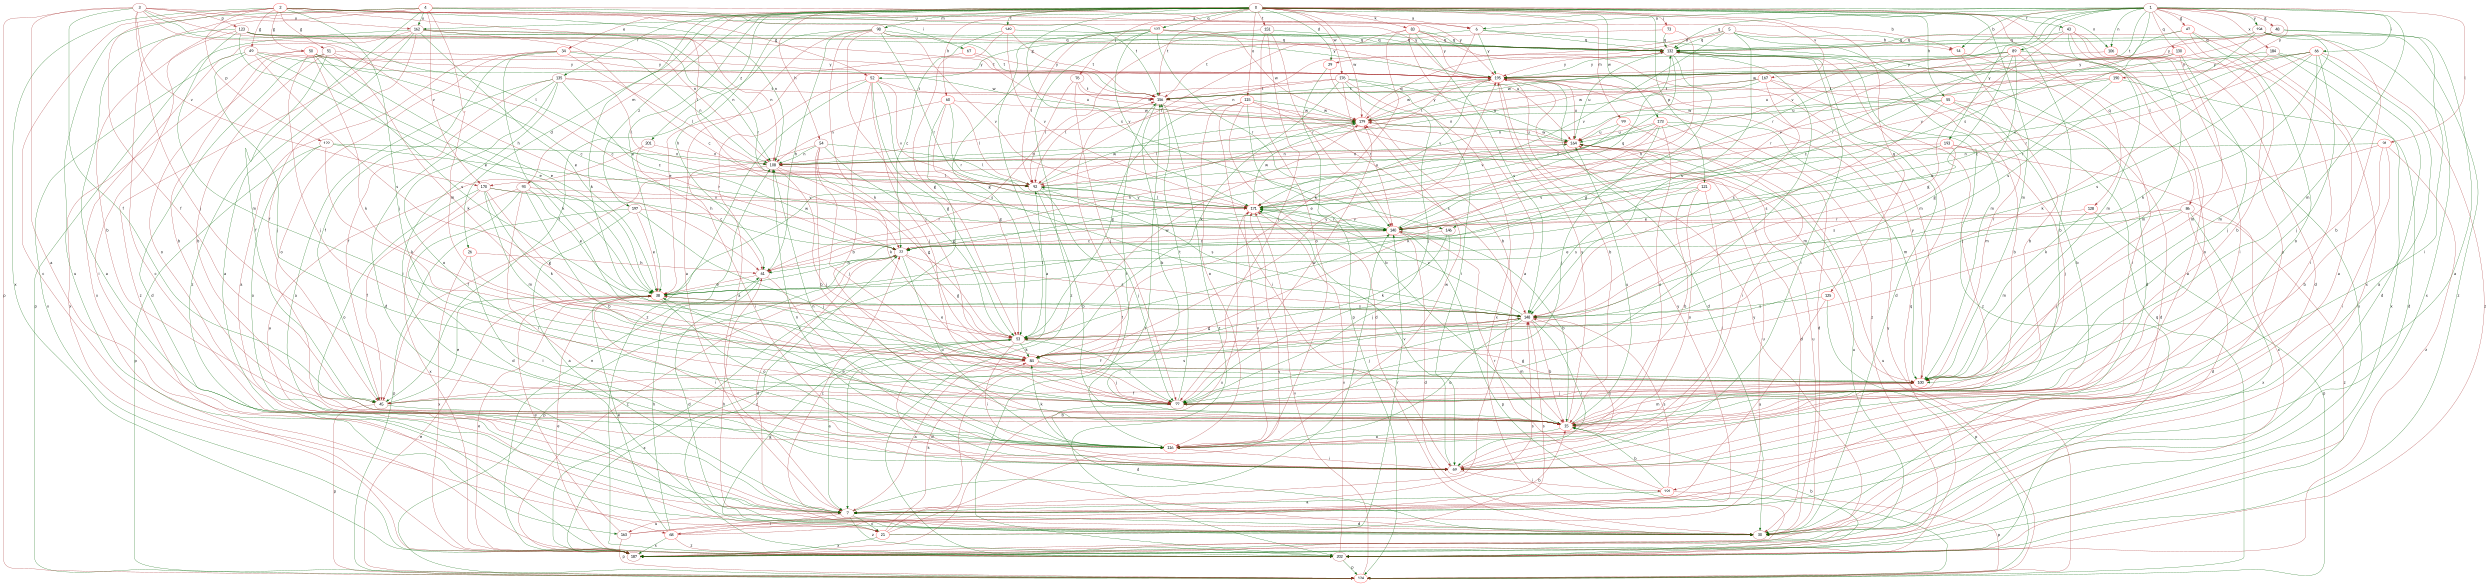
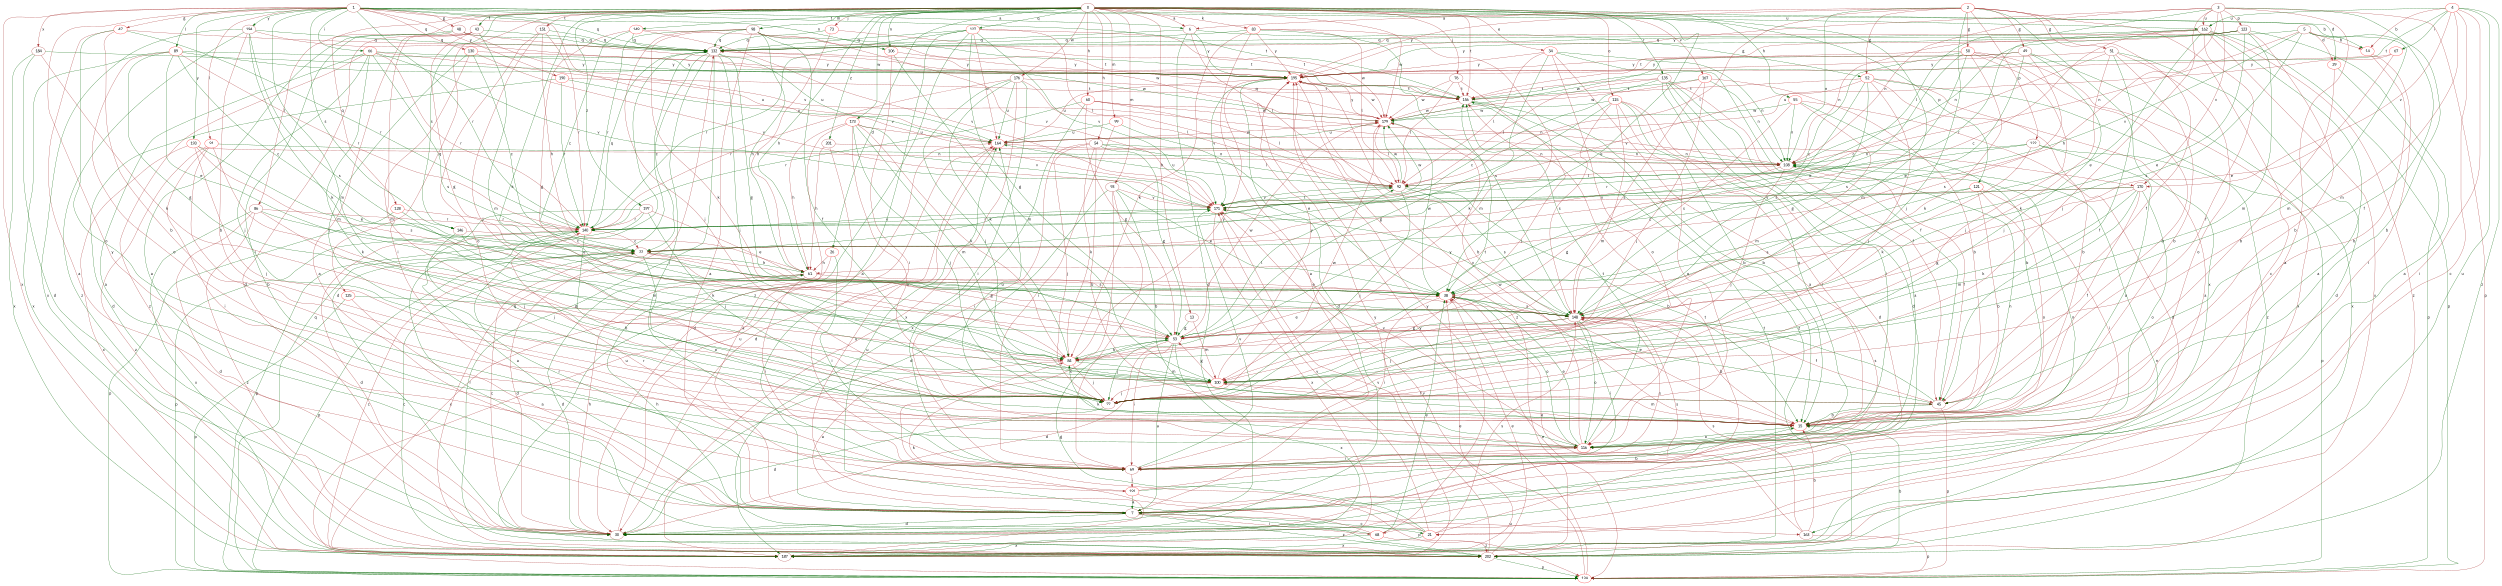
  strict digraph {
    fontname="IBM Plex Sans"
    node [color=red fontname="IBM Plex Sans"]
    edge [color=brown fontname="IBM Plex Sans"]
    0 [color=brown]
    6 [color=brown]
+   13 [color=brown]
    26
    29
    34
    38
    43 [color=brown]
    54 [color=brown]
    55
    60
    61 [color=brown]
    73
    76 [color=brown]
    83
    84
    86 [color=brown]
    93 [color=brown]
    98 [color=brown]
    99
    100
    106
    115
    121
    125
    127
    128
    135 [color=brown]
    146 [color=brown]
    149
    151 [color=brown]
    156 [color=brown]
    167
    173
    176 [color=brown]
    179
    197 [color=brown]
    201 [color=brown]
    132 [color=brown]
    52
    92 [color=brown]
    195
    30 [color=brown]
    53 [color=brown]
    187 [color=brown]
    69 [color=brown]
    124
    15
    45 [color=brown]
    108 [color=brown]
    7 [color=brown]
    116
    148 [color=brown]
    77 [color=brown]
    140
    202 [color=brown]
    171
    164
    22 [color=brown]
    1 [color=brown]
    14
    47
    48 [color=brown]
    66
    89
    91
    130
    162 [color=brown]
    170 [color=brown]
    184 [color=brown]
    190
    191
    193
    194 [color=brown]
    2
    21
    49 [color=brown]
    50
    51 [color=brown]
    122 [color=brown]
    3 [color=brown]
    123 [color=brown]
    68
    163 [color=brown]
    4
    67
    5 [color=brown]
    0 -> 6 [label=a]
+   0 -> 13 [label=b]
    0 -> 26 [color=darkgreen label=d]
    0 -> 29 [color=darkgreen label=d]
    0 -> 34 [label=e]
    0 -> 38 [color=darkgreen label=e]
    0 -> 43 [color=darkgreen label=f]
    0 -> 54 [label=h]
    0 -> 55 [color=darkgreen label=h]
    0 -> 60 [label=h]
    0 -> 61 [color=darkgreen label=h]
    0 -> 73 [label=j]
    0 -> 76 [label=j]
    0 -> 83 [label=k]
    0 -> 84 [color=darkgreen label=k]
    0 -> 86 [label=l]
    0 -> 93 [label=m]
    0 -> 98 [color=darkgreen label=m]
    0 -> 99 [label=m]
    0 -> 100 [color=darkgreen label=m]
    0 -> 106 [color=darkgreen label=n]
    0 -> 115 [label=o]
    0 -> 121 [color=darkgreen label=p]
    0 -> 125 [label=q]
    0 -> 127 [color=darkgreen label=q]
    0 -> 128 [label=q]
    0 -> 135 [color=darkgreen label=r]
    0 -> 146 [color=darkgreen label=s]
    0 -> 149 [color=darkgreen label=t]
    0 -> 151 [label=t]
    0 -> 156 [label=t]
    0 -> 167 [label=v]
    0 -> 173 [color=darkgreen label=w]
    0 -> 176 [label=w]
    0 -> 179 [label=w]
    0 -> 197 [color=darkgreen label=z]
    0 -> 201 [color=darkgreen label=z]
    6 -> 132 [color=darkgreen label=q]
    6 -> 52 [color=darkgreen label=g]
    6 -> 92 [label=l]
    6 -> 195 [color=darkgreen label=y]
    6 -> 30 [color=darkgreen label=d]
+   13 -> 100 [label=m]
+   13 -> 53 [color=darkgreen label=g]
    26 -> 61 [label=h]
    26 -> 187 [label=x]
    26 -> 69 [color=darkgreen label=i]
    29 -> 124 [color=darkgreen label=p]
    29 -> 15 [label=b]
    34 -> 84 [color=darkgreen label=k]
    34 -> 92 [label=l]
    34 -> 195 [label=y]
    34 -> 45 [color=darkgreen label=f]
    34 -> 108 [color=darkgreen label=n]
    34 -> 7 [label=a]
    34 -> 116 [label=o]
    38 -> 179 [color=darkgreen label=w]
    38 -> 69 [label=i]
    38 -> 116 [color=darkgreen label=o]
    38 -> 148 [color=darkgreen label=s]
    43 -> 100 [color=darkgreen label=m]
    43 -> 132 [color=darkgreen label=q]
    43 -> 30 [label=d]
    43 -> 53 [label=g]
    43 -> 69 [label=i]
    43 -> 7 [label=a]
    54 -> 84 [label=k]
    54 -> 92 [color=darkgreen label=l]
    54 -> 53 [color=darkgreen label=g]
    54 -> 69 [label=i]
    54 -> 15 [label=b]
    54 -> 108 [color=darkgreen label=n]
    54 -> 77 [label=j]
    55 -> 100 [label=m]
    55 -> 179 [color=darkgreen label=w]
    55 -> 30 [label=d]
    55 -> 15 [color=darkgreen label=b]
    55 -> 108 [color=darkgreen label=n]
    55 -> 148 [label=s]
    60 -> 179 [label=w]
    60 -> 92 [label=l]
    60 -> 53 [label=g]
    60 -> 187 [color=darkgreen label=x]
    60 -> 108 [label=n]
    60 -> 140 [color=darkgreen label=r]
    61 -> 38 [label=e]
    61 -> 30 [color=darkgreen label=d]
    61 -> 69 [label=i]
    73 -> 61 [label=h]
    73 -> 156 [label=t]
    73 -> 132 [color=darkgreen label=q]
    76 -> 156 [label=t]
    76 -> 179 [label=w]
    76 -> 92 [label=l]
    76 -> 77 [label=j]
    83 -> 84 [label=k]
    83 -> 100 [label=m]
    83 -> 132 [color=darkgreen label=q]
    83 -> 92 [label=l]
    83 -> 195 [label=y]
    83 -> 7 [label=a]
    83 -> 148 [color=darkgreen label=s]
    84 -> 100 [color=darkgreen label=m]
    84 -> 195 [label=y]
    84 -> 7 [label=a]
    84 -> 77 [label=j]
    86 -> 38 [color=darkgreen label=e]
    86 -> 30 [label=d]
    86 -> 187 [color=darkgreen label=x]
    86 -> 77 [label=j]
    86 -> 140 [label=r]
    86 -> 202 [label=z]
    93 -> 38 [color=darkgreen label=e]
    93 -> 30 [color=darkgreen label=d]
    93 -> 187 [label=x]
    93 -> 69 [label=i]
    93 -> 15 [color=darkgreen label=b]
    93 -> 171 [label=v]
    98 -> 61 [color=darkgreen label=h]
    98 -> 84 [label=k]
    98 -> 156 [color=darkgreen label=t]
    98 -> 132 [color=darkgreen label=q]
    98 -> 45 [color=darkgreen label=f]
    98 -> 7 [label=a]
    98 -> 77 [label=j]
    98 -> 140 [color=darkgreen label=r]
    98 -> 171 [label=v]
    99 -> 38 [color=darkgreen label=e]
    99 -> 69 [label=i]
    99 -> 164 [color=darkgreen label=u]
    100 -> 195 [label=y]
    100 -> 53 [label=g]
    100 -> 45 [label=f]
    100 -> 77 [label=j]
    106 -> 100 [color=darkgreen label=m]
    106 -> 195 [label=y]
    106 -> 69 [label=i]
    115 -> 100 [label=m]
    115 -> 179 [color=darkgreen label=w]
    115 -> 30 [label=d]
    115 -> 53 [color=darkgreen label=g]
    115 -> 69 [label=i]
    115 -> 15 [color=darkgreen label=b]
    115 -> 116 [label=o]
    115 -> 148 [label=s]
    121 -> 69 [label=i]
    121 -> 15 [label=b]
    121 -> 116 [label=o]
    121 -> 148 [color=darkgreen label=s]
    121 -> 171 [color=darkgreen label=v]
    125 -> 124 [color=darkgreen label=p]
    125 -> 7 [label=a]
    125 -> 148 [color=darkgreen label=s]
    127 -> 179 [label=w]
    127 -> 132 [color=darkgreen label=q]
    127 -> 92 [label=l]
    127 -> 53 [color=darkgreen label=g]
    127 -> 7 [color=darkgreen label=a]
    127 -> 140 [color=darkgreen label=r]
    127 -> 202 [color=darkgreen label=z]
    127 -> 171 [color=darkgreen label=v]
    127 -> 164 [label=u]
    128 -> 100 [color=darkgreen label=m]
    128 -> 124 [color=darkgreen label=p]
    128 -> 140 [label=r]
    135 -> 156 [label=t]
    135 -> 92 [label=l]
    135 -> 30 [color=darkgreen label=d]
    135 -> 69 [color=darkgreen label=i]
    135 -> 45 [label=f]
    135 -> 7 [color=darkgreen label=a]
    135 -> 116 [color=darkgreen label=o]
    135 -> 22 [color=darkgreen label=c]
    146 -> 84 [color=darkgreen label=k]
    146 -> 77 [color=darkgreen label=j]
    146 -> 22 [label=c]
    149 -> 156 [label=t]
    149 -> 132 [color=darkgreen label=q]
    149 -> 53 [label=g]
    149 -> 171 [label=v]
    149 -> 22 [color=darkgreen label=c]
    151 -> 61 [label=h]
    151 -> 132 [color=darkgreen label=q]
    151 -> 116 [label=o]
    151 -> 77 [label=j]
    151 -> 140 [label=r]
    156 -> 179 [label=w]
    156 -> 15 [color=darkgreen label=b]
    156 -> 202 [color=darkgreen label=z]
    167 -> 156 [color=darkgreen label=t]
    167 -> 179 [label=w]
    167 -> 15 [label=b]
    167 -> 108 [color=darkgreen label=n]
    167 -> 148 [label=s]
    167 -> 77 [label=j]
    173 -> 61 [label=h]
    173 -> 84 [label=k]
    173 -> 100 [color=darkgreen label=m]
    173 -> 30 [label=d]
    173 -> 116 [label=o]
    173 -> 77 [color=darkgreen label=j]
    173 -> 171 [color=darkgreen label=v]
    173 -> 164 [label=u]
    176 -> 84 [color=darkgreen label=k]
    176 -> 156 [label=t]
    176 -> 92 [label=l]
    176 -> 187 [label=x]
    176 -> 69 [color=darkgreen label=i]
    176 -> 77 [color=darkgreen label=j]
    176 -> 140 [label=r]
    176 -> 164 [color=darkgreen label=u]
    179 -> 132 [label=q]
    179 -> 92 [label=l]
    179 -> 195 [label=y]
    179 -> 164 [color=darkgreen label=u]
    197 -> 38 [label=e]
    197 -> 124 [color=darkgreen label=p]
    197 -> 7 [color=darkgreen label=a]
    197 -> 77 [color=darkgreen label=j]
    197 -> 140 [label=r]
    201 -> 61 [label=h]
    201 -> 108 [label=n]
    201 -> 7 [label=a]
    132 -> 195 [label=y]
    132 -> 30 [color=darkgreen label=d]
    132 -> 53 [color=darkgreen label=g]
    132 -> 69 [color=darkgreen label=i]
    132 -> 77 [color=darkgreen label=j]
    132 -> 202 [color=darkgreen label=z]
    132 -> 164 [color=darkgreen label=u]
    132 -> 22 [color=darkgreen label=c]
    52 -> 156 [label=t]
    52 -> 53 [color=darkgreen label=g]
    52 -> 15 [label=b]
    52 -> 7 [label=a]
    52 -> 148 [color=darkgreen label=s]
    52 -> 77 [label=j]
    52 -> 202 [color=darkgreen label=z]
    52 -> 171 [label=v]
    92 -> 179 [color=darkgreen label=w]
    92 -> 15 [color=darkgreen label=b]
    92 -> 148 [color=darkgreen label=s]
    92 -> 77 [color=darkgreen label=j]
    92 -> 171 [color=darkgreen label=v]
    92 -> 164 [color=darkgreen label=u]
    195 -> 156 [color=darkgreen label=t]
    195 -> 179 [label=w]
    195 -> 30 [color=darkgreen label=d]
    195 -> 15 [label=b]
    195 -> 202 [label=z]
    195 -> 171 [color=darkgreen label=v]
    195 -> 164 [label=u]
    30 -> 61 [label=h]
    30 -> 164 [label=u]
    30 -> 22 [label=c]
    53 -> 38 [label=e]
    53 -> 84 [color=darkgreen label=k]
    53 -> 179 [label=w]
    53 -> 92 [color=darkgreen label=l]
    53 -> 30 [label=d]
    53 -> 187 [color=darkgreen label=x]
    53 -> 69 [label=i]
    53 -> 7 [color=darkgreen label=a]
    53 -> 77 [color=darkgreen label=j]
    187 -> 38 [label=e]
    187 -> 195 [label=y]
    187 -> 108 [color=darkgreen label=n]
    187 -> 22 [label=c]
    69 -> 108 [color=darkgreen label=n]
    69 -> 148 [label=s]
    69 -> 171 [color=darkgreen label=v]
    69 -> 191 [label=i]
    124 -> 38 [label=e]
    124 -> 132 [color=darkgreen label=q]
    124 -> 195 [label=y]
    124 -> 171 [label=v]
    124 -> 164 [label=u]
    15 -> 100 [label=m]
    15 -> 195 [label=y]
    15 -> 116 [color=darkgreen label=o]
    15 -> 164 [color=darkgreen label=u]
    45 -> 38 [color=darkgreen label=e]
    45 -> 124 [label=p]
    45 -> 15 [color=darkgreen label=b]
    45 -> 148 [color=darkgreen label=s]
    108 -> 92 [label=l]
    108 -> 53 [label=g]
    108 -> 45 [label=f]
    108 -> 77 [label=j]
    7 -> 30 [color=darkgreen label=d]
    7 -> 140 [color=darkgreen label=r]
    7 -> 202 [color=darkgreen label=z]
    7 -> 21 [color=darkgreen label=c]
    7 -> 68 [label=i]
    7 -> 163 [label=u]
    116 -> 38 [color=darkgreen label=e]
    116 -> 84 [color=darkgreen label=k]
    116 -> 156 [color=darkgreen label=t]
    116 -> 179 [label=w]
    116 -> 69 [label=i]
    116 -> 108 [color=darkgreen label=n]
    116 -> 171 [label=v]
    148 -> 53 [label=g]
    148 -> 69 [color=darkgreen label=i]
    148 -> 15 [label=b]
    148 -> 45 [label=f]
    148 -> 116 [color=darkgreen label=o]
    148 -> 77 [color=darkgreen label=j]
    148 -> 171 [color=darkgreen label=v]
    77 -> 156 [color=darkgreen label=t]
    77 -> 179 [label=w]
    77 -> 30 [color=darkgreen label=d]
    140 -> 132 [color=darkgreen label=q]
    140 -> 30 [label=d]
    140 -> 124 [color=darkgreen label=p]
    140 -> 15 [color=darkgreen label=b]
    140 -> 171 [color=darkgreen label=v]
    140 -> 22 [label=c]
    202 -> 38 [label=e]
    202 -> 156 [color=darkgreen label=t]
    202 -> 132 [label=q]
    202 -> 124 [color=darkgreen label=p]
    202 -> 15 [color=darkgreen label=b]
    202 -> 171 [label=v]
    202 -> 164 [color=darkgreen label=u]
    202 -> 22 [color=darkgreen label=c]
    171 -> 179 [color=darkgreen label=w]
    171 -> 92 [color=darkgreen label=l]
    171 -> 187 [label=x]
    171 -> 140 [color=darkgreen label=r]
    164 -> 179 [label=w]
    164 -> 30 [label=d]
    164 -> 108 [label=n]
    22 -> 61 [color=darkgreen label=h]
    22 -> 30 [label=d]
    22 -> 53 [label=g]
    22 -> 124 [color=darkgreen label=p]
    22 -> 116 [color=darkgreen label=o]
    22 -> 148 [label=s]
    1 -> 6 [color=darkgreen label=a]
    1 -> 100 [color=darkgreen label=m]
    1 -> 106 [color=darkgreen label=n]
    1 -> 146 [color=darkgreen label=s]
    1 -> 156 [color=darkgreen label=t]
    1 -> 132 [color=darkgreen label=q]
    1 -> 187 [label=x]
    1 -> 140 [color=darkgreen label=r]
    1 -> 14 [color=darkgreen label=b]
    1 -> 47 [label=g]
    1 -> 48 [label=g]
    1 -> 66 [color=darkgreen label=i]
    1 -> 89 [color=darkgreen label=l]
    1 -> 91 [label=l]
    1 -> 130 [label=q]
    1 -> 162 [color=darkgreen label=u]
    1 -> 170 [label=v]
    1 -> 184 [label=x]
    1 -> 190 [label=y]
    1 -> 191 [label=y]
    1 -> 193 [color=darkgreen label=y]
    1 -> 194 [color=darkgreen label=y]
    14 -> 69 [label=i]
    14 -> 15 [label=b]
    47 -> 132 [label=q]
    47 -> 15 [label=b]
    47 -> 7 [label=a]
    47 -> 116 [color=darkgreen label=o]
    47 -> 140 [color=darkgreen label=r]
    48 -> 132 [color=darkgreen label=q]
    48 -> 195 [label=y]
    48 -> 69 [color=darkgreen label=i]
    48 -> 7 [color=darkgreen label=a]
    48 -> 171 [label=v]
    66 -> 100 [color=darkgreen label=m]
    66 -> 195 [color=darkgreen label=y]
    66 -> 7 [color=darkgreen label=a]
    66 -> 148 [color=darkgreen label=s]
    66 -> 77 [color=darkgreen label=j]
    66 -> 140 [label=r]
    66 -> 202 [label=z]
    66 -> 171 [color=darkgreen label=v]
    66 -> 164 [label=u]
    89 -> 38 [color=darkgreen label=e]
    89 -> 179 [color=darkgreen label=w]
    89 -> 195 [color=darkgreen label=y]
    89 -> 53 [color=darkgreen label=g]
    89 -> 187 [color=darkgreen label=x]
    89 -> 116 [label=o]
    89 -> 140 [label=r]
    89 -> 22 [color=darkgreen label=c]
    91 -> 84 [label=k]
    91 -> 69 [label=i]
    91 -> 15 [label=b]
    91 -> 108 [color=darkgreen label=n]
    91 -> 202 [label=z]
    130 -> 100 [label=m]
    130 -> 195 [label=y]
    130 -> 77 [color=darkgreen label=j]
    130 -> 171 [label=v]
    130 -> 22 [color=darkgreen label=c]
    162 -> 38 [color=darkgreen label=e]
    162 -> 132 [color=darkgreen label=q]
    162 -> 187 [label=x]
    162 -> 124 [color=darkgreen label=p]
    162 -> 45 [label=f]
    162 -> 108 [label=n]
    162 -> 7 [color=darkgreen label=a]
    162 -> 140 [color=darkgreen label=r]
    162 -> 202 [label=z]
    162 -> 22 [label=c]
    170 -> 84 [color=darkgreen label=k]
    170 -> 100 [color=darkgreen label=m]
    170 -> 53 [label=g]
    170 -> 45 [label=f]
    170 -> 116 [color=darkgreen label=o]
    170 -> 171 [label=v]
    170 -> 22 [color=darkgreen label=c]
    184 -> 84 [label=k]
    184 -> 195 [color=darkgreen label=y]
    184 -> 30 [color=darkgreen label=d]
    184 -> 187 [color=darkgreen label=x]
    190 -> 156 [label=t]
    190 -> 30 [color=darkgreen label=d]
    190 -> 140 [color=darkgreen label=r]
    190 -> 164 [color=darkgreen label=u]
    191 -> 124 [label=p]
    191 -> 15 [color=darkgreen label=b]
    191 -> 7 [color=darkgreen label=a]
    191 -> 148 [label=s]
    191 -> 140 [label=r]
    193 -> 38 [color=darkgreen label=e]
    193 -> 187 [label=x]
    193 -> 108 [label=n]
    193 -> 148 [label=s]
    193 -> 77 [label=j]
    194 -> 84 [color=darkgreen label=k]
    194 -> 179 [label=w]
    194 -> 132 [color=darkgreen label=q]
    194 -> 187 [color=darkgreen label=x]
    194 -> 15 [label=b]
    194 -> 148 [color=darkgreen label=s]
    194 -> 202 [color=darkgreen label=z]
    2 -> 6 [label=a]
    2 -> 52 [label=g]
    2 -> 92 [label=l]
    2 -> 195 [label=y]
    2 -> 187 [color=darkgreen label=x]
    2 -> 45 [label=f]
    2 -> 108 [color=darkgreen label=n]
    2 -> 77 [color=darkgreen label=j]
    2 -> 21 [label=c]
    2 -> 49 [label=g]
    2 -> 50 [label=g]
    2 -> 51 [label=g]
    2 -> 122 [label=p]
    21 -> 84 [label=k]
    21 -> 156 [label=t]
    21 -> 53 [color=darkgreen label=g]
    21 -> 187 [color=darkgreen label=x]
    21 -> 148 [label=s]
    21 -> 140 [color=darkgreen label=r]
    21 -> 171 [label=v]
    49 -> 38 [color=darkgreen label=e]
    49 -> 179 [color=darkgreen label=w]
    49 -> 195 [label=y]
    49 -> 187 [color=darkgreen label=x]
    49 -> 148 [label=s]
    49 -> 77 [color=darkgreen label=j]
    50 -> 38 [color=darkgreen label=e]
    50 -> 84 [label=k]
    50 -> 195 [label=y]
    50 -> 187 [label=x]
    50 -> 15 [label=b]
    50 -> 148 [color=darkgreen label=s]
    50 -> 77 [label=j]
    50 -> 22 [color=darkgreen label=c]
    51 -> 84 [label=k]
    51 -> 195 [label=y]
    51 -> 30 [color=darkgreen label=d]
    51 -> 15 [label=b]
    51 -> 45 [color=darkgreen label=f]
    51 -> 116 [label=o]
    51 -> 22 [label=c]
    122 -> 84 [label=k]
    122 -> 124 [color=darkgreen label=p]
    122 -> 108 [color=darkgreen label=n]
    122 -> 116 [color=darkgreen label=o]
    122 -> 140 [color=darkgreen label=r]
    3 -> 61 [label=h]
    3 -> 92 [color=darkgreen label=l]
    3 -> 195 [label=y]
    3 -> 124 [label=p]
    3 -> 45 [color=darkgreen label=f]
    3 -> 108 [label=n]
    3 -> 7 [label=a]
    3 -> 77 [label=j]
    3 -> 162 [label=u]
    3 -> 170 [label=v]
    3 -> 123 [label=p]
    123 -> 38 [color=darkgreen label=e]
    123 -> 100 [color=darkgreen label=m]
    123 -> 156 [label=t]
    123 -> 132 [label=q]
    123 -> 195 [color=darkgreen label=y]
    123 -> 15 [label=b]
    123 -> 108 [color=darkgreen label=n]
    123 -> 7 [color=darkgreen label=a]
    68 -> 38 [color=darkgreen label=e]
    68 -> 61 [color=darkgreen label=h]
    68 -> 195 [label=y]
    68 -> 187 [color=darkgreen label=x]
    68 -> 202 [label=z]
    68 -> 164 [label=u]
    163 -> 38 [label=e]
    163 -> 124 [label=p]
    163 -> 15 [label=b]
    163 -> 148 [label=s]
    4 -> 100 [label=m]
    4 -> 156 [color=darkgreen label=t]
    4 -> 202 [color=darkgreen label=z]
    4 -> 14 [label=b]
    4 -> 162 [color=darkgreen label=u]
    4 -> 170 [label=v]
    4 -> 21 [label=c]
    4 -> 68 [label=i]
    4 -> 163 [color=darkgreen label=u]
    4 -> 67 [color=darkgreen label=i]
    67 -> 38 [label=e]
    67 -> 195 [label=y]
    67 -> 164 [label=u]
    5 -> 29 [label=d]
    5 -> 100 [color=darkgreen label=m]
    5 -> 132 [color=darkgreen label=q]
    5 -> 15 [color=darkgreen label=b]
    5 -> 108 [label=n]
    5 -> 148 [color=darkgreen label=s]
    5 -> 171 [color=darkgreen label=v]
    5 -> 14 [label=b]
  }
